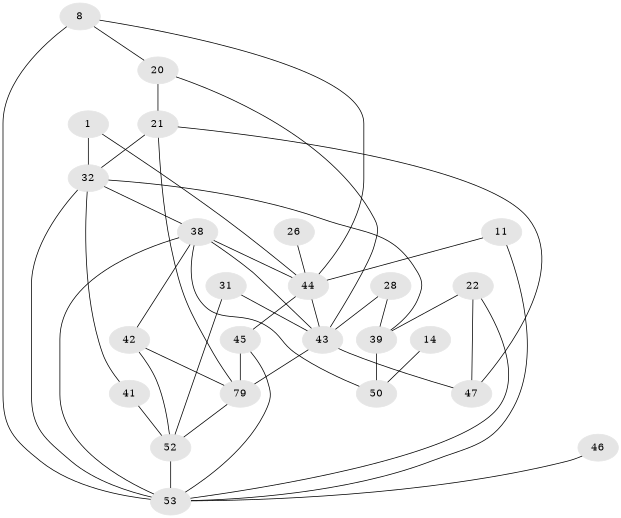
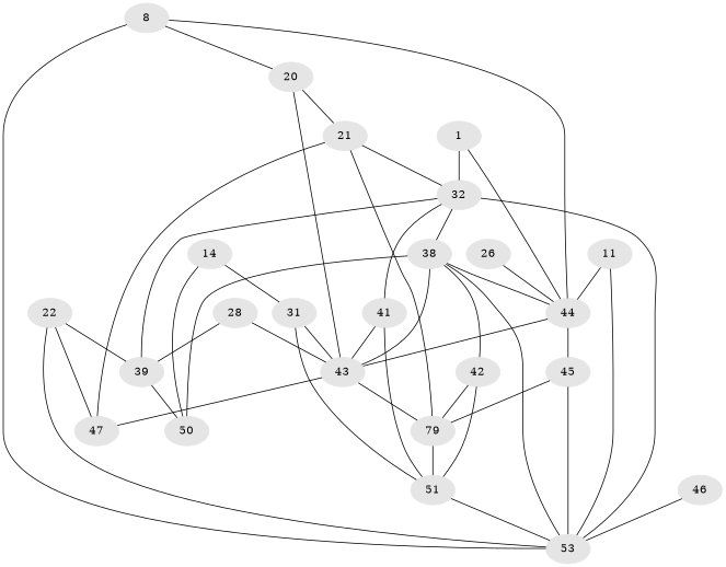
  graph {
    node [color=gray90 style=filled]
    32 [super="+24+7"]
    53 [super="+40+51"]
    41 [super="+33"]
    39
    38 [super="+17+37"]
    1
    44 [super="+5+15+35"]
    43 [super="+9"]
    45 [super="+30"]
    8
    20
    21 [super="+19"]
    11
    31 [super="+6"]
-   52 [super="+34"]
+   52 [super="+34" label=51]
    14
    50 [super="+36"]
    22
    47
    n20 [label=79 super="+12+25"]
    26
    46
    28 [super="+13"]
    42
    32 -- 53 [weight=4]
    32 -- 41
    32 -- 39
    32 -- 38 [weight=2]
+   41 -- 43
    41 -- 52 [weight=3]
    39 -- 50
    38 -- 53
    38 -- 44 [weight=2]
    38 -- 43 [weight=2]
    38 -- 50
    38 -- 42
    1 -- 32 [weight=2]
    1 -- 44
    44 -- 43
    44 -- 45 [weight=3]
    43 -- 47
    43 -- n20 [weight=3]
    45 -- 53 [weight=2]
    45 -- n20
    8 -- 53 [weight=2]
    8 -- 44
    8 -- 20
    20 -- 43
    20 -- 21
    21 -- 32
    21 -- 47
    21 -- n20
    11 -- 53 [weight=2]
    11 -- 44
    31 -- 43
    31 -- 52
    52 -- 53 [weight=3]
+   14 -- 31
    14 -- 50
    22 -- 53 [weight=2]
    22 -- 39
    22 -- 47
    n20 -- 52
    26 -- 44
    46 -- 53 [weight=2]
    28 -- 39
    28 -- 43 [weight=3]
    42 -- 52
    42 -- n20
  }
